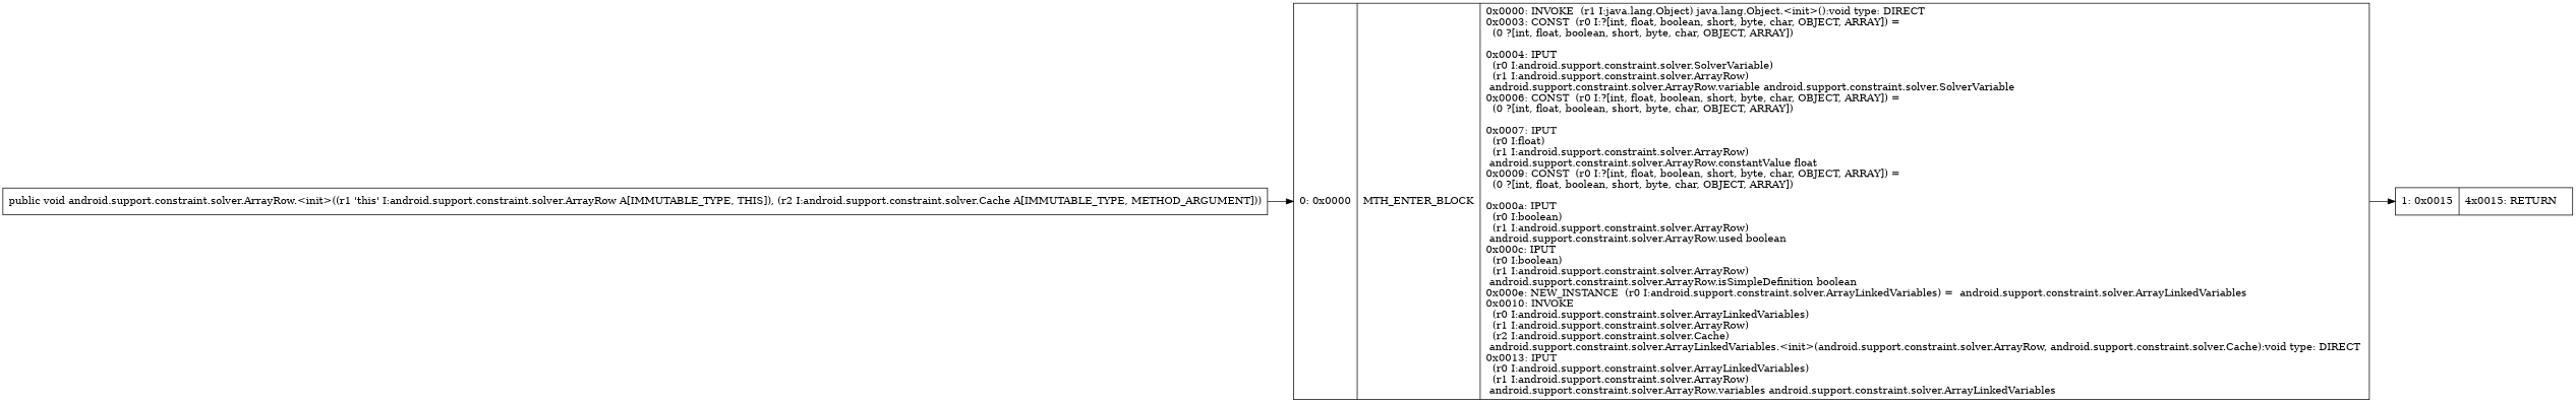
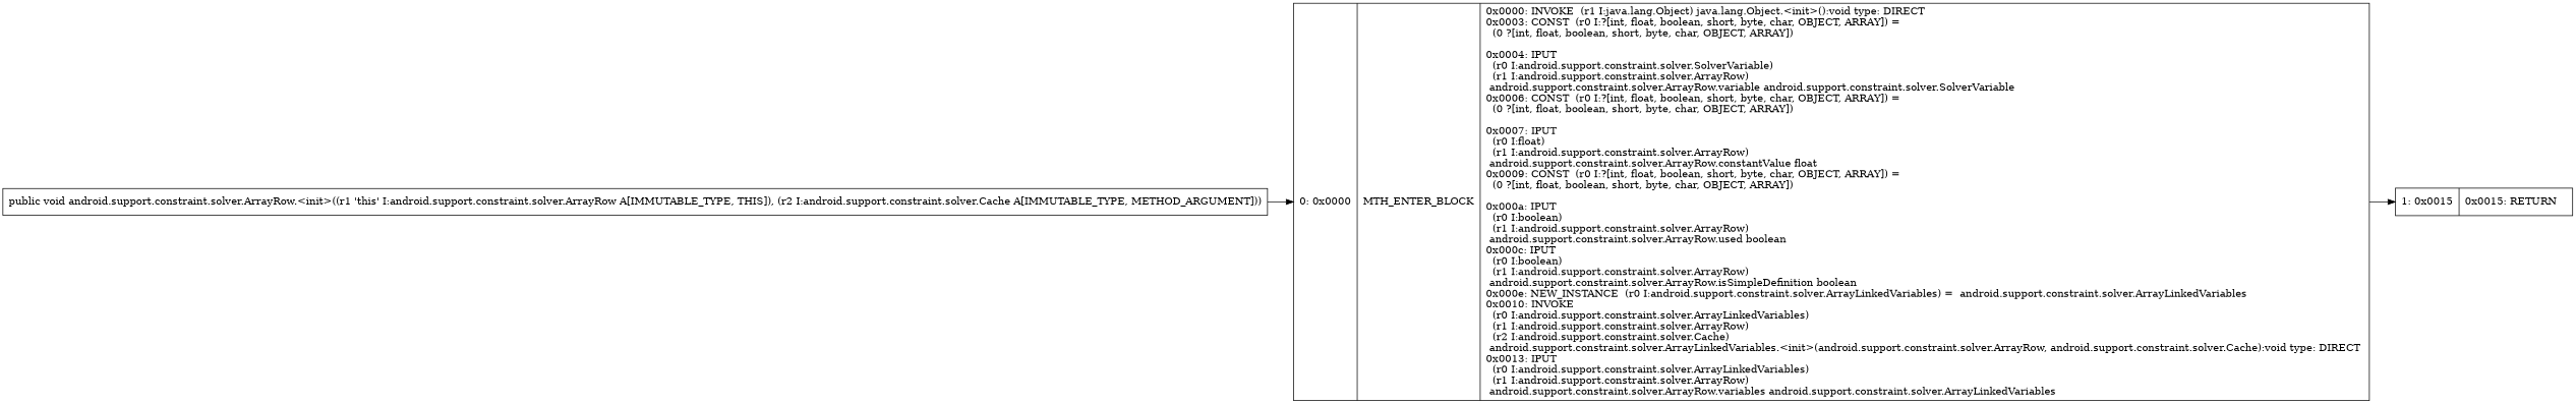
  digraph {
    rankdir=LR
    node [shape=record]
    n1 [label="{0\:\ 0x0000|MTH_ENTER_BLOCK\l|0x0000: INVOKE  (r1 I:java.lang.Object) java.lang.Object.\<init\>():void type: DIRECT \l0x0003: CONST  (r0 I:?[int, float, boolean, short, byte, char, OBJECT, ARRAY]) = \l  (0 ?[int, float, boolean, short, byte, char, OBJECT, ARRAY])\l \l0x0004: IPUT  \l  (r0 I:android.support.constraint.solver.SolverVariable)\l  (r1 I:android.support.constraint.solver.ArrayRow)\l android.support.constraint.solver.ArrayRow.variable android.support.constraint.solver.SolverVariable \l0x0006: CONST  (r0 I:?[int, float, boolean, short, byte, char, OBJECT, ARRAY]) = \l  (0 ?[int, float, boolean, short, byte, char, OBJECT, ARRAY])\l \l0x0007: IPUT  \l  (r0 I:float)\l  (r1 I:android.support.constraint.solver.ArrayRow)\l android.support.constraint.solver.ArrayRow.constantValue float \l0x0009: CONST  (r0 I:?[int, float, boolean, short, byte, char, OBJECT, ARRAY]) = \l  (0 ?[int, float, boolean, short, byte, char, OBJECT, ARRAY])\l \l0x000a: IPUT  \l  (r0 I:boolean)\l  (r1 I:android.support.constraint.solver.ArrayRow)\l android.support.constraint.solver.ArrayRow.used boolean \l0x000c: IPUT  \l  (r0 I:boolean)\l  (r1 I:android.support.constraint.solver.ArrayRow)\l android.support.constraint.solver.ArrayRow.isSimpleDefinition boolean \l0x000e: NEW_INSTANCE  (r0 I:android.support.constraint.solver.ArrayLinkedVariables) =  android.support.constraint.solver.ArrayLinkedVariables \l0x0010: INVOKE  \l  (r0 I:android.support.constraint.solver.ArrayLinkedVariables)\l  (r1 I:android.support.constraint.solver.ArrayRow)\l  (r2 I:android.support.constraint.solver.Cache)\l android.support.constraint.solver.ArrayLinkedVariables.\<init\>(android.support.constraint.solver.ArrayRow, android.support.constraint.solver.Cache):void type: DIRECT \l0x0013: IPUT  \l  (r0 I:android.support.constraint.solver.ArrayLinkedVariables)\l  (r1 I:android.support.constraint.solver.ArrayRow)\l android.support.constraint.solver.ArrayRow.variables android.support.constraint.solver.ArrayLinkedVariables \l}"]
-   n2 [label="{1\:\ 0x0015|4x0015: RETURN   \l}"]
+   n2 [label="{1\:\ 0x0015|0x0015: RETURN   \l}"]
    n3 [label="{public void android.support.constraint.solver.ArrayRow.\<init\>((r1 'this' I:android.support.constraint.solver.ArrayRow A[IMMUTABLE_TYPE, THIS]), (r2 I:android.support.constraint.solver.Cache A[IMMUTABLE_TYPE, METHOD_ARGUMENT])) }"]
    n1 -> n2
    n3 -> n1
  }
